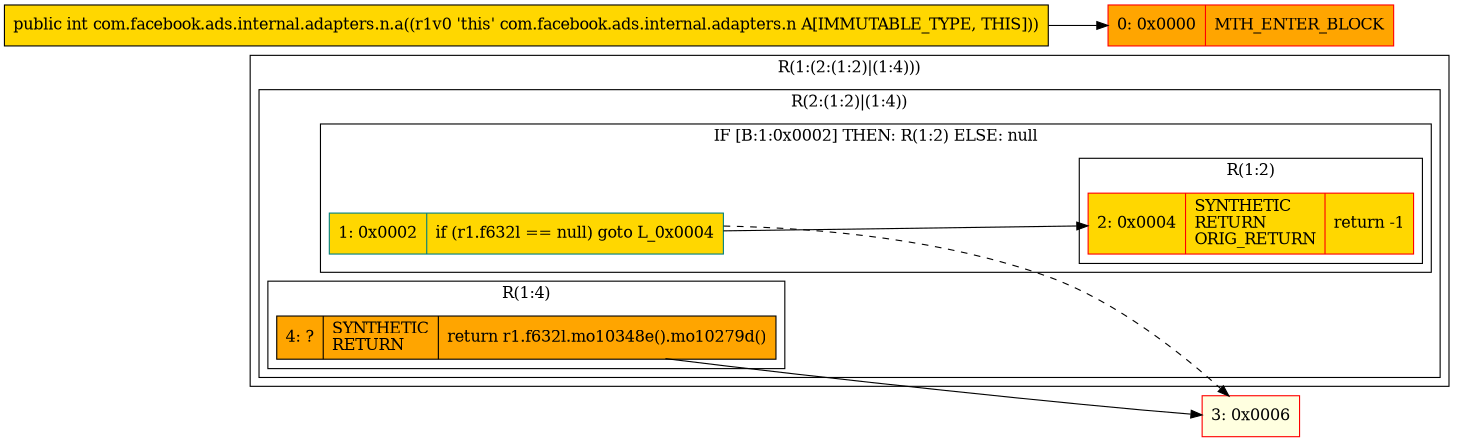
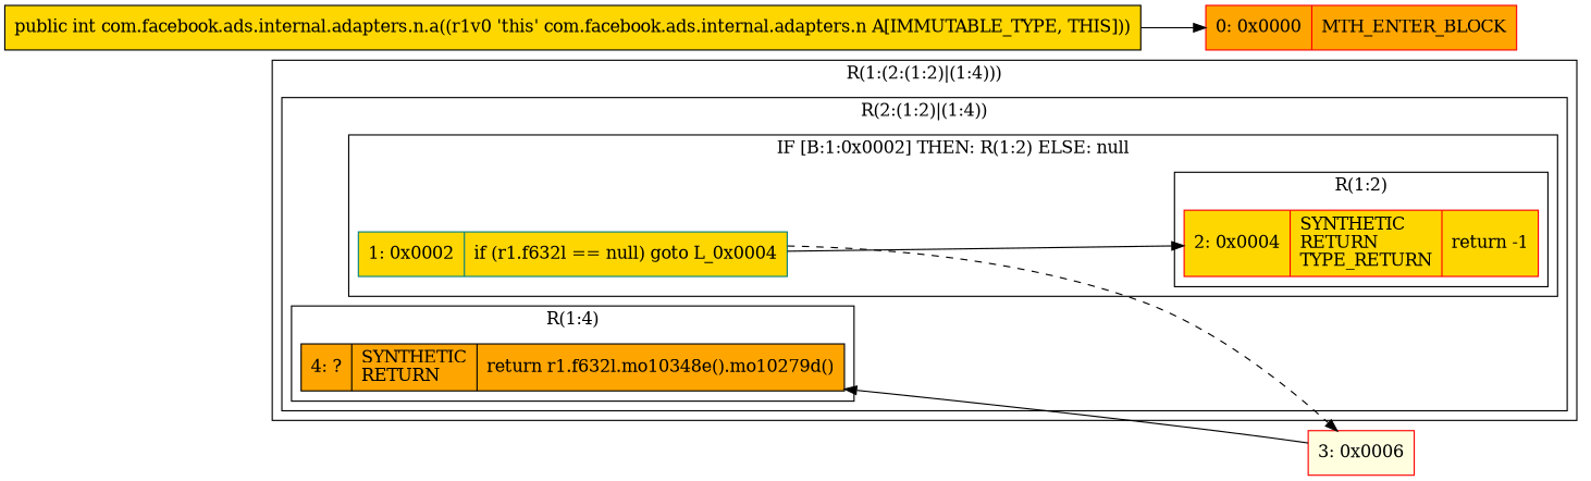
  digraph {
    rankdir=LR
    node [color=red fillcolor=gold shape=record style=filled]
-   n1 [label="{2\:\ 0x0004|SYNTHETIC\lRETURN\lORIG_RETURN\l|return \-1\l}"]
+   n1 [label="{2\:\ 0x0004|SYNTHETIC\lRETURN\lTYPE_RETURN\l|return \-1\l}"]
    n2 [color=teal label="{1\:\ 0x0002|if (r1.f632l == null) goto L_0x0004\l}"]
    n3 [color=black fillcolor=orange label="{4\:\ ?|SYNTHETIC\lRETURN\l|return r1.f632l.mo10348e().mo10279d()\l}"]
    n4 [fillcolor=lightyellow label="{3\:\ 0x0006}"]
    n5 [fillcolor=orange label="{0\:\ 0x0000|MTH_ENTER_BLOCK\l}"]
    n6 [color=black label="{public int com.facebook.ads.internal.adapters.n.a((r1v0 'this' com.facebook.ads.internal.adapters.n A[IMMUTABLE_TYPE, THIS])) }"]
    subgraph cluster_1 {
      label="R(1:(2:(1:2)|(1:4)))"
      subgraph cluster_2 {
        label="R(2:(1:2)|(1:4))"
        subgraph cluster_3 {
          label="IF [B:1:0x0002] THEN: R(1:2) ELSE: null"
          n2
          subgraph cluster_4 {
            label="R(1:2)"
            n1
          }
        }
        subgraph cluster_5 {
          label="R(1:4)"
          n3
        }
      }
    }
    n2 -> n1
    n2 -> n4 [style=dashed]
-   n3 -> n4
+   n4 -> n3
    n6 -> n5
  }
